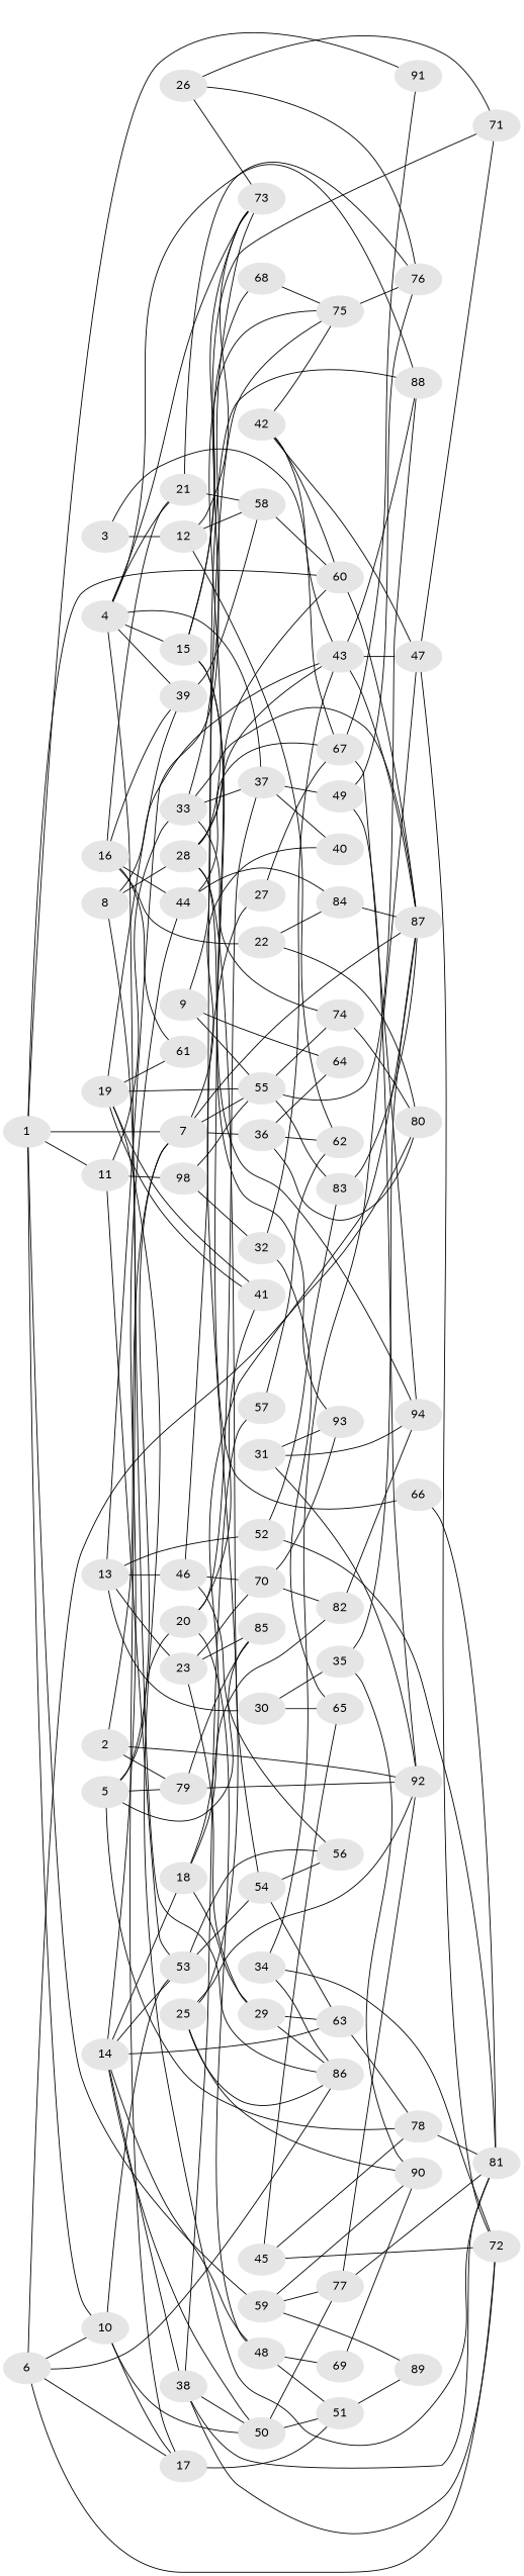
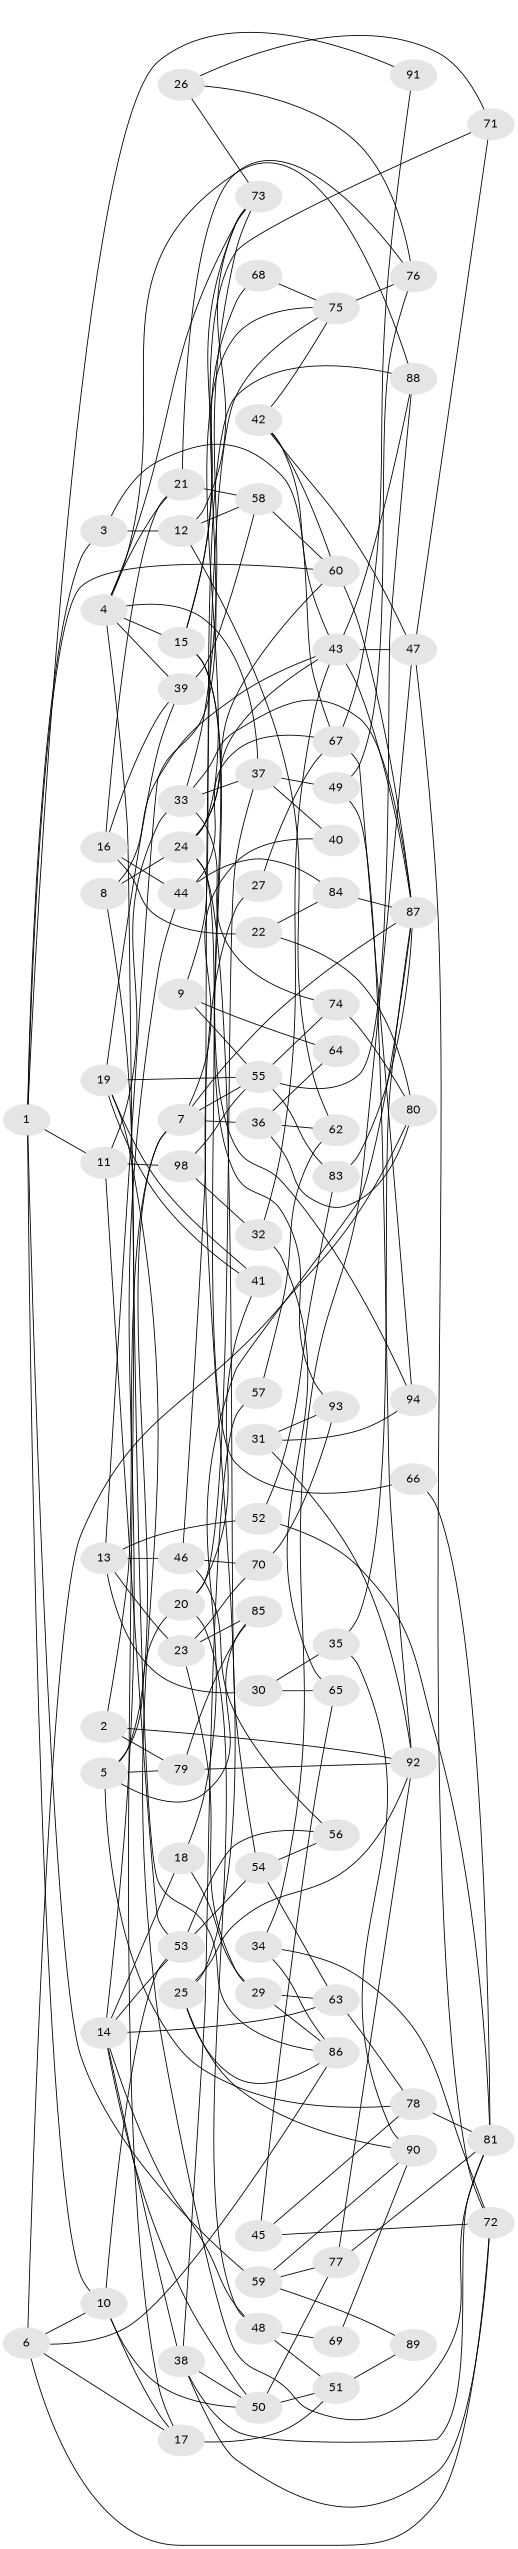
  graph {
    fontname=Lato
    rankdir=LR
    node [color=gray90 fontname=Lato style=filled]
    edge [fontname=Lato]
    1
    3
    10
    11
    59
    60
    91
    12
    67
    17
    50
    53
    n13 [label=98]
    33
    90
    77
    89
    87
    2
    7
    79
    92
    36
    40
    55
    85
    73
    62
    58
    94
    4
    15
    21
    37
    39
    86
    88
    68
    93
    76
    49
    5
    20
    78
    48
    41
    81
    6
    72
    80
    51
    64
    74
    83
    8
-   24 [label=28]
+   24
    43
    54
    66
    75
    47
    9
    56
    32
    13
    23
    30
    46
    52
    71
    29
    70
    35
    65
    14
    18
    38
    44
    63
-   82
    57
    84
    69
    16
    22
-   61
    19
    25
    27
    26
    31
    34
    42
    45
-   1 -- 7
+   1 -- 3
    1 -- 10
    1 -- 11
    1 -- 59
    1 -- 60
    1 -- 91
    3 -- 12
    3 -- 67
    10 -- 17
    10 -- 50
    10 -- 53
    11 -- 53
    11 -- n13
    11 -- 33
    59 -- 90
    59 -- 77
    59 -- 89
    60 -- 87
    12 -- 73
    12 -- 62
    12 -- 58
    67 -- 91
    67 -- 94
    17 -- 51
    50 -- 77
    50 -- 51
    53 -- 54
    53 -- 56
    n13 -- 55
    n13 -- 32
    33 -- 87
    33 -- 73
    33 -- 37
    33 -- 74
    77 -- 92
    77 -- 81
    2 -- 7
    2 -- 79
    2 -- 92
    7 -- 87
    7 -- 36
    7 -- 40
    7 -- 55
    79 -- 92
    79 -- 85
    36 -- 62
    36 -- 80
    36 -- 64
    55 -- 88
    55 -- 74
    55 -- 83
    58 -- 60
    4 -- 73
    4 -- 15
    4 -- 21
    4 -- 37
    4 -- 39
    4 -- 86
    4 -- 88
    15 -- 73
    15 -- 94
    15 -- 68
    15 -- 93
    21 -- 58
    21 -- 76
    37 -- 40
    37 -- 49
    39 -- 58
    68 -- 75
    49 -- 92
    49 -- 76
    5 -- 7
    5 -- 79
    5 -- 85
    5 -- 20
    5 -- 78
    20 -- 37
    20 -- 48
    20 -- 41
    78 -- 81
    48 -- 51
    48 -- 69
    6 -- 10
    6 -- 17
    6 -- 86
    6 -- 72
    6 -- 80
    51 -- 89
    74 -- 80
    83 -- 87
    8 -- 17
    8 -- 24
    8 -- 43
    24 -- 60
    24 -- 43
    24 -- 54
    24 -- 66
    24 -- 75
    43 -- 87
    43 -- 88
    43 -- 47
    54 -- 56
    54 -- 63
    66 -- 81
    75 -- 76
    47 -- 72
    47 -- 71
    9 -- 55
    9 -- 88
    9 -- 64
    32 -- 43
    32 -- 65
    13 -- 23
    13 -- 30
    13 -- 46
    13 -- 52
    13 -- 71
    23 -- 85
    23 -- 29
    23 -- 70
    30 -- 35
    30 -- 65
    46 -- 75
    46 -- 56
    46 -- 70
    52 -- 81
    52 -- 83
    29 -- 86
    29 -- 63
    70 -- 93
-   70 -- 82
    35 -- 90
    35 -- 87
    14 -- 50
    14 -- 53
    14 -- 48
    14 -- 18
    14 -- 38
    14 -- 44
    14 -- 63
    18 -- 87
    18 -- 29
-   18 -- 82
    38 -- 50
    38 -- 81
    38 -- 72
    38 -- 57
    44 -- 67
    44 -- 84
    63 -- 78
-   82 -- 94
    57 -- 62
    84 -- 87
    69 -- 90
    16 -- 21
    16 -- 39
    16 -- 44
    16 -- 22
-   16 -- 61
    22 -- 80
    22 -- 84
    19 -- 55
    19 -- 39
    19 -- 41
    19 -- 41
    19 -- 81
-   19 -- 61
    25 -- 90
    25 -- 92
    25 -- 86
    25 -- 27
    27 -- 67
    26 -- 73
    26 -- 76
    26 -- 71
    31 -- 92
    31 -- 94
    31 -- 93
    34 -- 86
    34 -- 72
    34 -- 47
    42 -- 60
    42 -- 43
    42 -- 75
    42 -- 47
    45 -- 78
    45 -- 72
    45 -- 65
  }
